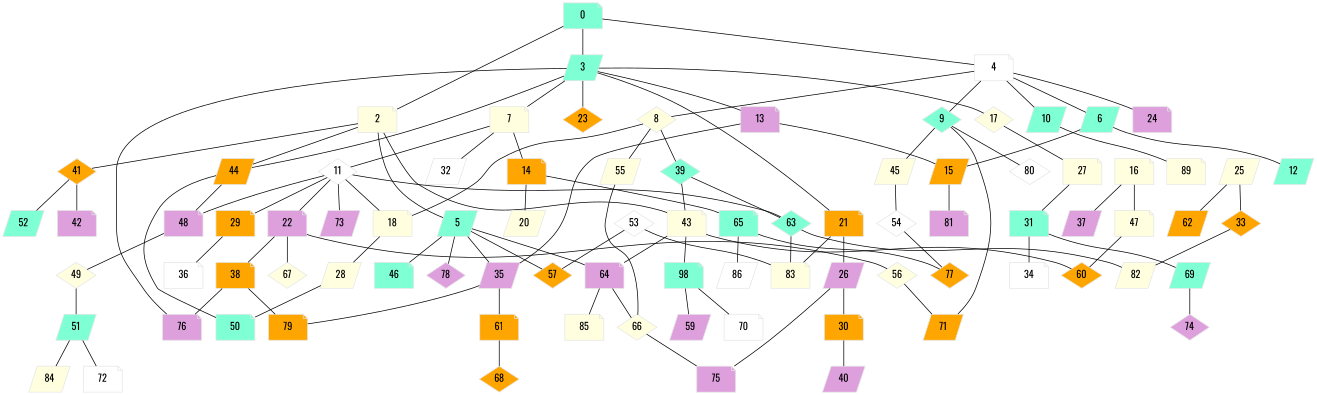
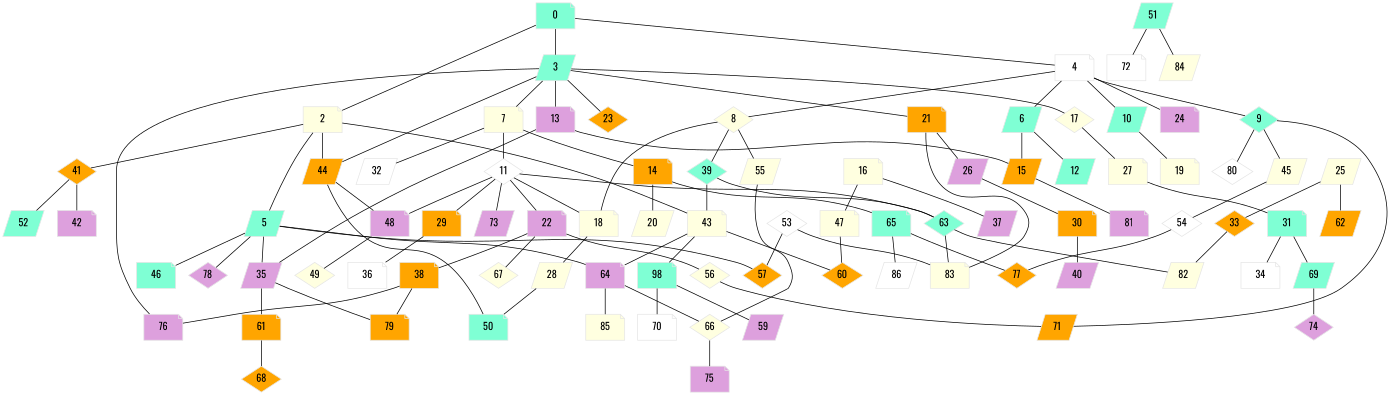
  graph {
    fontname=Oswald
    node [color=gray90 fillcolor=lightyellow fontname=Oswald shape=note style=filled]
    edge [fontname=Oswald]
    n1 [fillcolor=aquamarine label=0]
    2
    3 [fillcolor=aquamarine shape=parallelogram]
    4 [fillcolor=white]
    5 [fillcolor=aquamarine shape=parallelogram]
    41 [fillcolor=orange shape=diamond]
    43
    44 [fillcolor=orange shape=parallelogram]
    7
    13 [fillcolor=plum]
    17 [shape=diamond]
    21 [fillcolor=orange]
    23 [fillcolor=orange shape=diamond]
    76 [fillcolor=plum]
    6 [fillcolor=aquamarine shape=parallelogram]
    8 [shape=diamond]
    9 [fillcolor=aquamarine shape=diamond]
    10 [fillcolor=aquamarine shape=parallelogram]
    24 [fillcolor=plum]
    35 [fillcolor=plum shape=parallelogram]
    46 [fillcolor=aquamarine]
    57 [fillcolor=orange shape=diamond]
    64 [fillcolor=plum]
    78 [fillcolor=plum shape=diamond]
    42 [fillcolor=plum]
    52 [fillcolor=aquamarine shape=parallelogram]
    n27 [fillcolor=aquamarine label=98]
    60 [fillcolor=orange shape=diamond]
    48 [fillcolor=plum]
    50 [fillcolor=aquamarine]
    11 [fillcolor=white shape=diamond]
    14 [fillcolor=orange]
    32 [fillcolor=white shape=parallelogram]
    15 [fillcolor=orange shape=parallelogram]
    27
    26 [fillcolor=plum shape=parallelogram]
    83
    12 [fillcolor=aquamarine shape=parallelogram]
    18
    39 [fillcolor=aquamarine shape=diamond]
    55 [shape=parallelogram]
    45 [shape=parallelogram]
    71 [fillcolor=orange shape=parallelogram]
    80 [fillcolor=white shape=diamond]
-   19 [label=89]
+   19
    61 [fillcolor=orange]
    79 [fillcolor=orange]
    66 [shape=diamond]
    85
    81 [fillcolor=plum]
    22 [fillcolor=plum]
    29 [fillcolor=orange]
    63 [fillcolor=aquamarine shape=diamond]
    73 [fillcolor=plum shape=parallelogram]
    20 [shape=parallelogram]
    65 [fillcolor=aquamarine]
    28 [shape=parallelogram]
    54 [fillcolor=white shape=diamond]
    37 [fillcolor=plum shape=parallelogram]
    16
    47
    38 [fillcolor=orange]
    56 [shape=diamond]
    67 [shape=diamond]
    36 [fillcolor=white]
    49 [shape=diamond]
    82 [shape=parallelogram]
    77 [fillcolor=orange shape=diamond]
    86 [fillcolor=white shape=parallelogram]
    25 [shape=parallelogram]
    33 [fillcolor=orange shape=diamond]
    62 [fillcolor=orange shape=parallelogram]
    31 [fillcolor=aquamarine]
    53 [fillcolor=white shape=diamond]
    30 [fillcolor=orange]
    75 [fillcolor=plum]
    40 [fillcolor=plum shape=parallelogram]
    34 [fillcolor=white]
    69 [fillcolor=aquamarine shape=parallelogram]
    74 [fillcolor=plum shape=diamond]
    68 [fillcolor=orange shape=diamond]
    59 [fillcolor=plum shape=parallelogram]
    70 [fillcolor=white]
    51 [fillcolor=aquamarine shape=parallelogram]
    72 [fillcolor=white]
    84 [shape=parallelogram]
    n1 -- 2
    n1 -- 3
    n1 -- 4
    2 -- 5
    2 -- 41
    2 -- 43
    2 -- 44
    3 -- 44
    3 -- 7
    3 -- 13
    3 -- 17
    3 -- 21
    3 -- 23
    3 -- 76
    4 -- 6
    4 -- 8
    4 -- 9
    4 -- 10
    4 -- 24
    5 -- 35
    5 -- 46
    5 -- 57
    5 -- 64
    5 -- 78
    41 -- 42
    41 -- 52
    43 -- 64
    43 -- n27
    43 -- 60
    44 -- 48
    44 -- 50
    7 -- 11
    7 -- 14
    7 -- 32
    13 -- 35
    13 -- 15
    17 -- 27
    21 -- 26
    21 -- 83
    6 -- 15
    6 -- 12
    8 -- 18
    8 -- 39
    8 -- 55
    9 -- 45
    9 -- 71
    9 -- 80
    10 -- 19
    35 -- 61
    35 -- 79
    64 -- 66
    64 -- 85
    n27 -- 59
    n27 -- 70
    48 -- 49
    11 -- 48
    11 -- 18
    11 -- 22
    11 -- 29
    11 -- 63
    11 -- 73
    14 -- 20
    14 -- 65
    15 -- 81
    27 -- 31
    26 -- 30
-   26 -- 75
    18 -- 28
    39 -- 43
    39 -- 63
    55 -- 66
    45 -- 54
    61 -- 68
    66 -- 75
    22 -- 38
    22 -- 56
    22 -- 67
    29 -- 36
    63 -- 83
    63 -- 82
    65 -- 77
    65 -- 86
    28 -- 50
    54 -- 77
    16 -- 37
    16 -- 47
    47 -- 60
    38 -- 76
    38 -- 79
    56 -- 71
-   49 -- 51
    25 -- 33
    25 -- 62
    33 -- 82
    31 -- 34
    31 -- 69
    53 -- 57
    53 -- 83
    30 -- 40
    69 -- 74
    51 -- 72
    51 -- 84
  }
